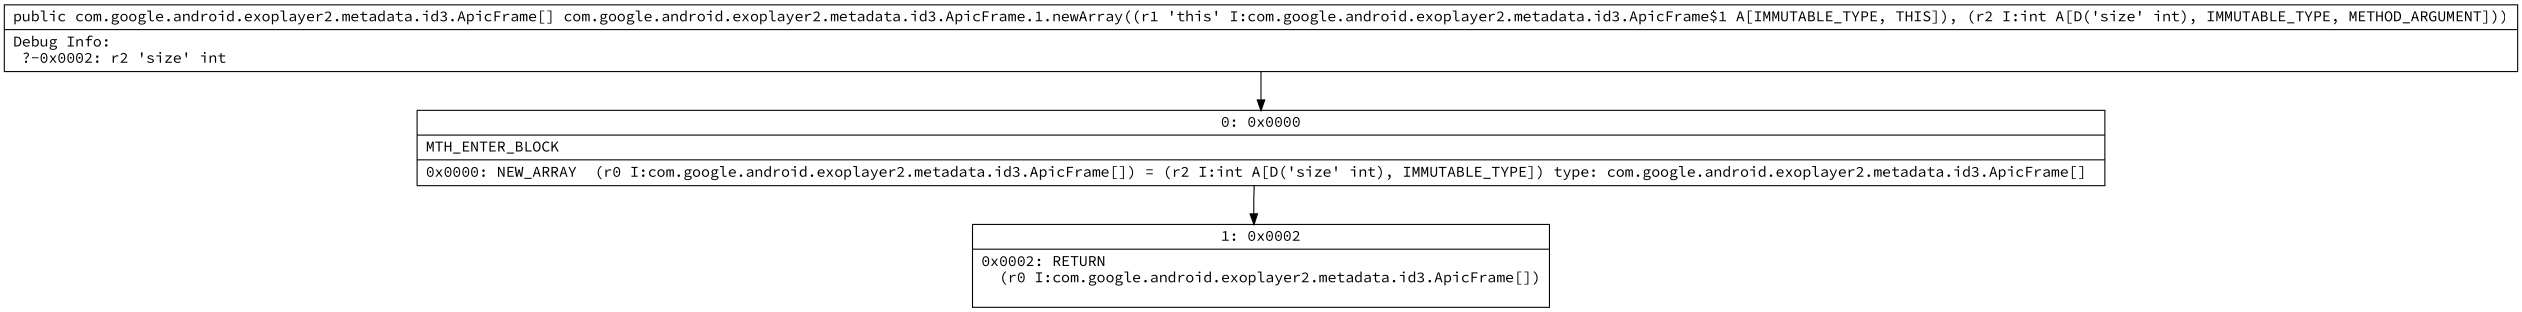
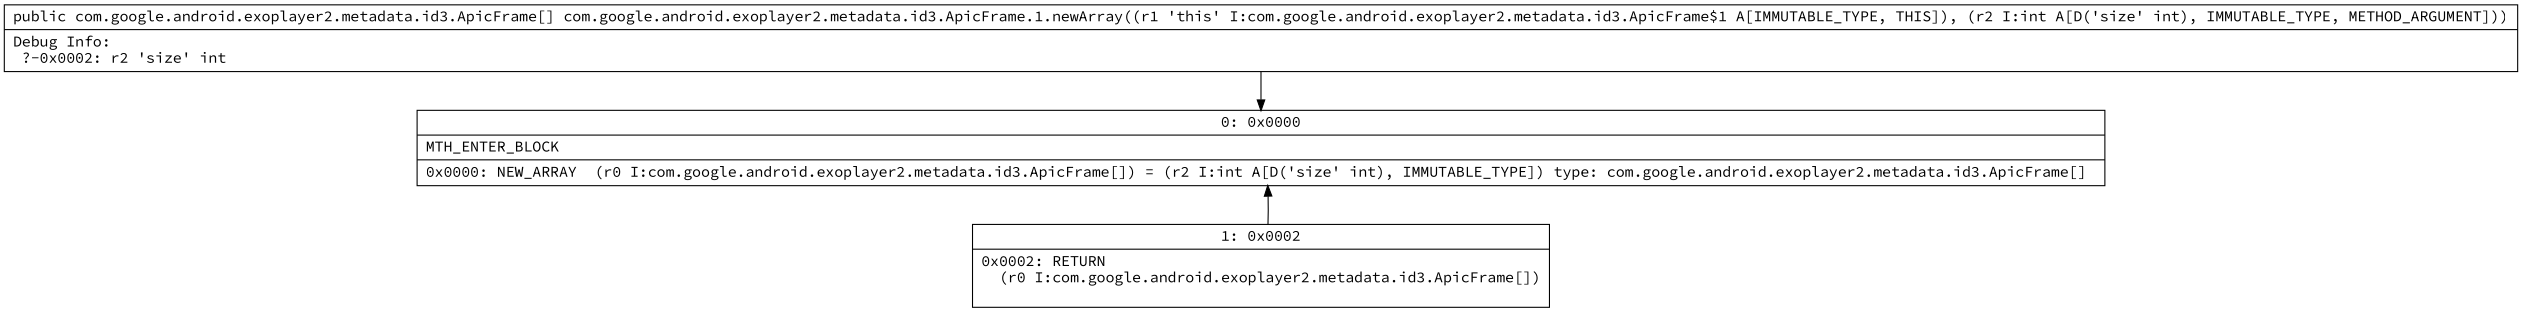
  digraph {
    fontname="Source Code Pro"
    node [shape=record fontname="Source Code Pro"]
    edge [fontname="Source Code Pro"]
    n1 [label="{0\:\ 0x0000|MTH_ENTER_BLOCK\l|0x0000: NEW_ARRAY  (r0 I:com.google.android.exoplayer2.metadata.id3.ApicFrame[]) = (r2 I:int A[D('size' int), IMMUTABLE_TYPE]) type: com.google.android.exoplayer2.metadata.id3.ApicFrame[] \l}"]
    n2 [label="{1\:\ 0x0002|0x0002: RETURN  \l  (r0 I:com.google.android.exoplayer2.metadata.id3.ApicFrame[])\l \l}"]
    n3 [label="{public com.google.android.exoplayer2.metadata.id3.ApicFrame[] com.google.android.exoplayer2.metadata.id3.ApicFrame.1.newArray((r1 'this' I:com.google.android.exoplayer2.metadata.id3.ApicFrame$1 A[IMMUTABLE_TYPE, THIS]), (r2 I:int A[D('size' int), IMMUTABLE_TYPE, METHOD_ARGUMENT]))  | Debug Info:\l  ?\-0x0002: r2 'size' int\l}"]
-   n1 -> n2
+   n2 -> n1
    n3 -> n1
  }
